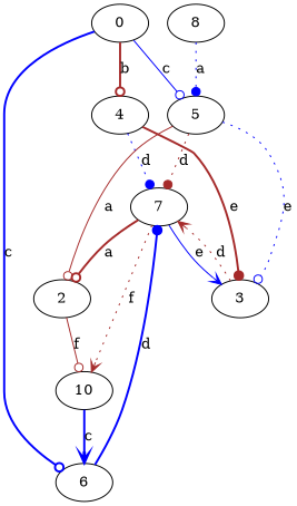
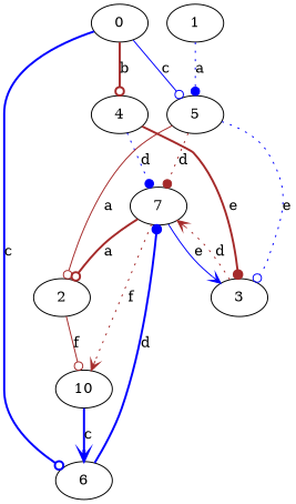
  strict digraph {
    edge [arrowhead=odot color=brown style=bold]
    0
    4
    5
    6
    7
    n6 [label=3]
    2
    10
-   1 [label=8]
+   1
    0 -> 4 [label=b]
    0 -> 5 [color=blue label=c style=solid]
    0 -> 6 [color=blue label=c]
    4 -> 7 [arrowhead=dot color=blue label=d style=dotted]
    4 -> n6 [arrowhead=dot label=e]
    5 -> 7 [arrowhead=dot label=d style=dotted]
    5 -> n6 [color=blue label=e style=dotted]
    5 -> 2 [label=a style=solid]
    6 -> 7 [arrowhead=dot color=blue label=d]
    7 -> n6 [arrowhead=vee color=blue label=e style=solid]
    7 -> 2 [label=a]
    7 -> 10 [arrowhead=vee label=f style=dotted]
    n6 -> 7 [arrowhead=vee label=d style=dotted]
    2 -> 10 [label=f style=solid]
    10 -> 6 [arrowhead=vee color=blue label=c]
    1 -> 5 [arrowhead=dot color=blue label=a style=dotted]
  }
